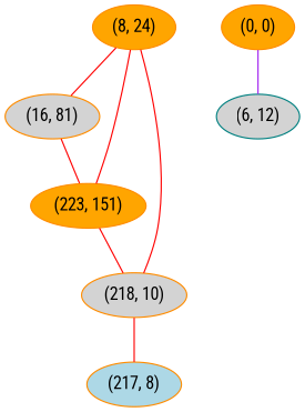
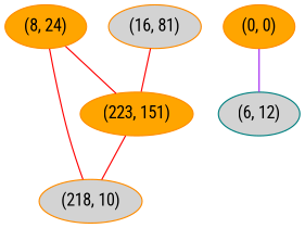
  graph {
    fontname="Roboto Condensed"
    node [color=darkorange fillcolor=orange fontname="Roboto Condensed" style=filled]
    edge [color=red fontname="Roboto Condensed" weight=1]
    "(8, 24)"
    n2 [fillcolor=lightgrey label="(16, 81)"]
    "(218, 10)" [fillcolor=lightgrey]
    "(223, 151)"
-   "(217, 8)" [fillcolor=lightblue]
    "(6, 12)" [color=teal fillcolor=lightgrey]
    "(0, 0)"
-   "(8, 24)" -- n2
    "(8, 24)" -- "(218, 10)"
    "(8, 24)" -- "(223, 151)"
    n2 -- "(223, 151)"
-   "(218, 10)" -- "(217, 8)"
    "(223, 151)" -- "(218, 10)"
    "(0, 0)" -- "(6, 12)" [color=purple weight=4]
  }
